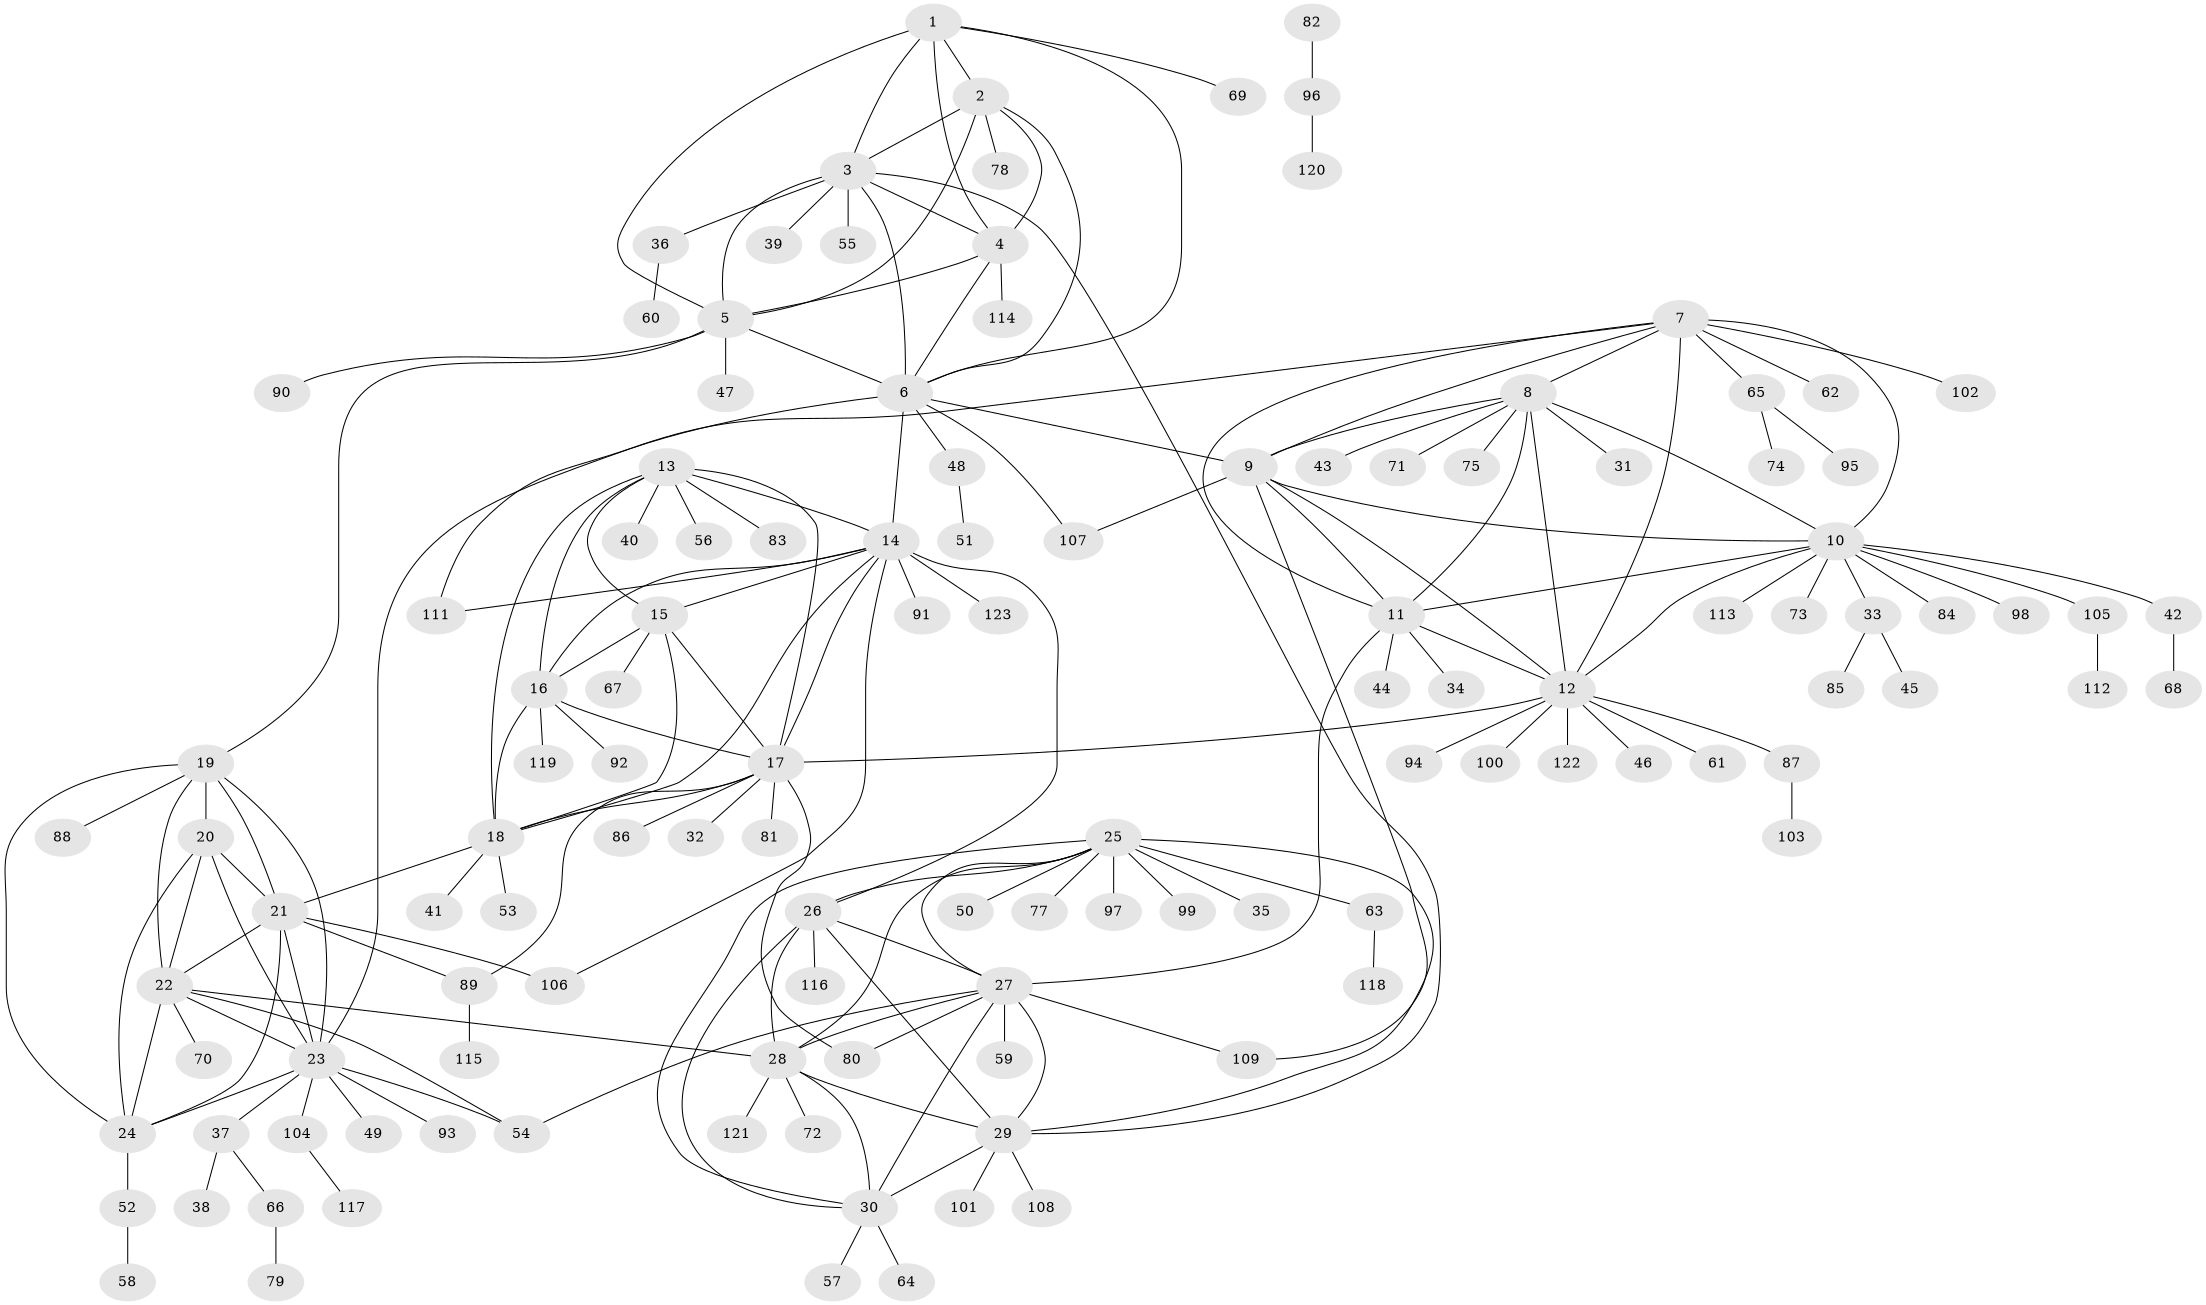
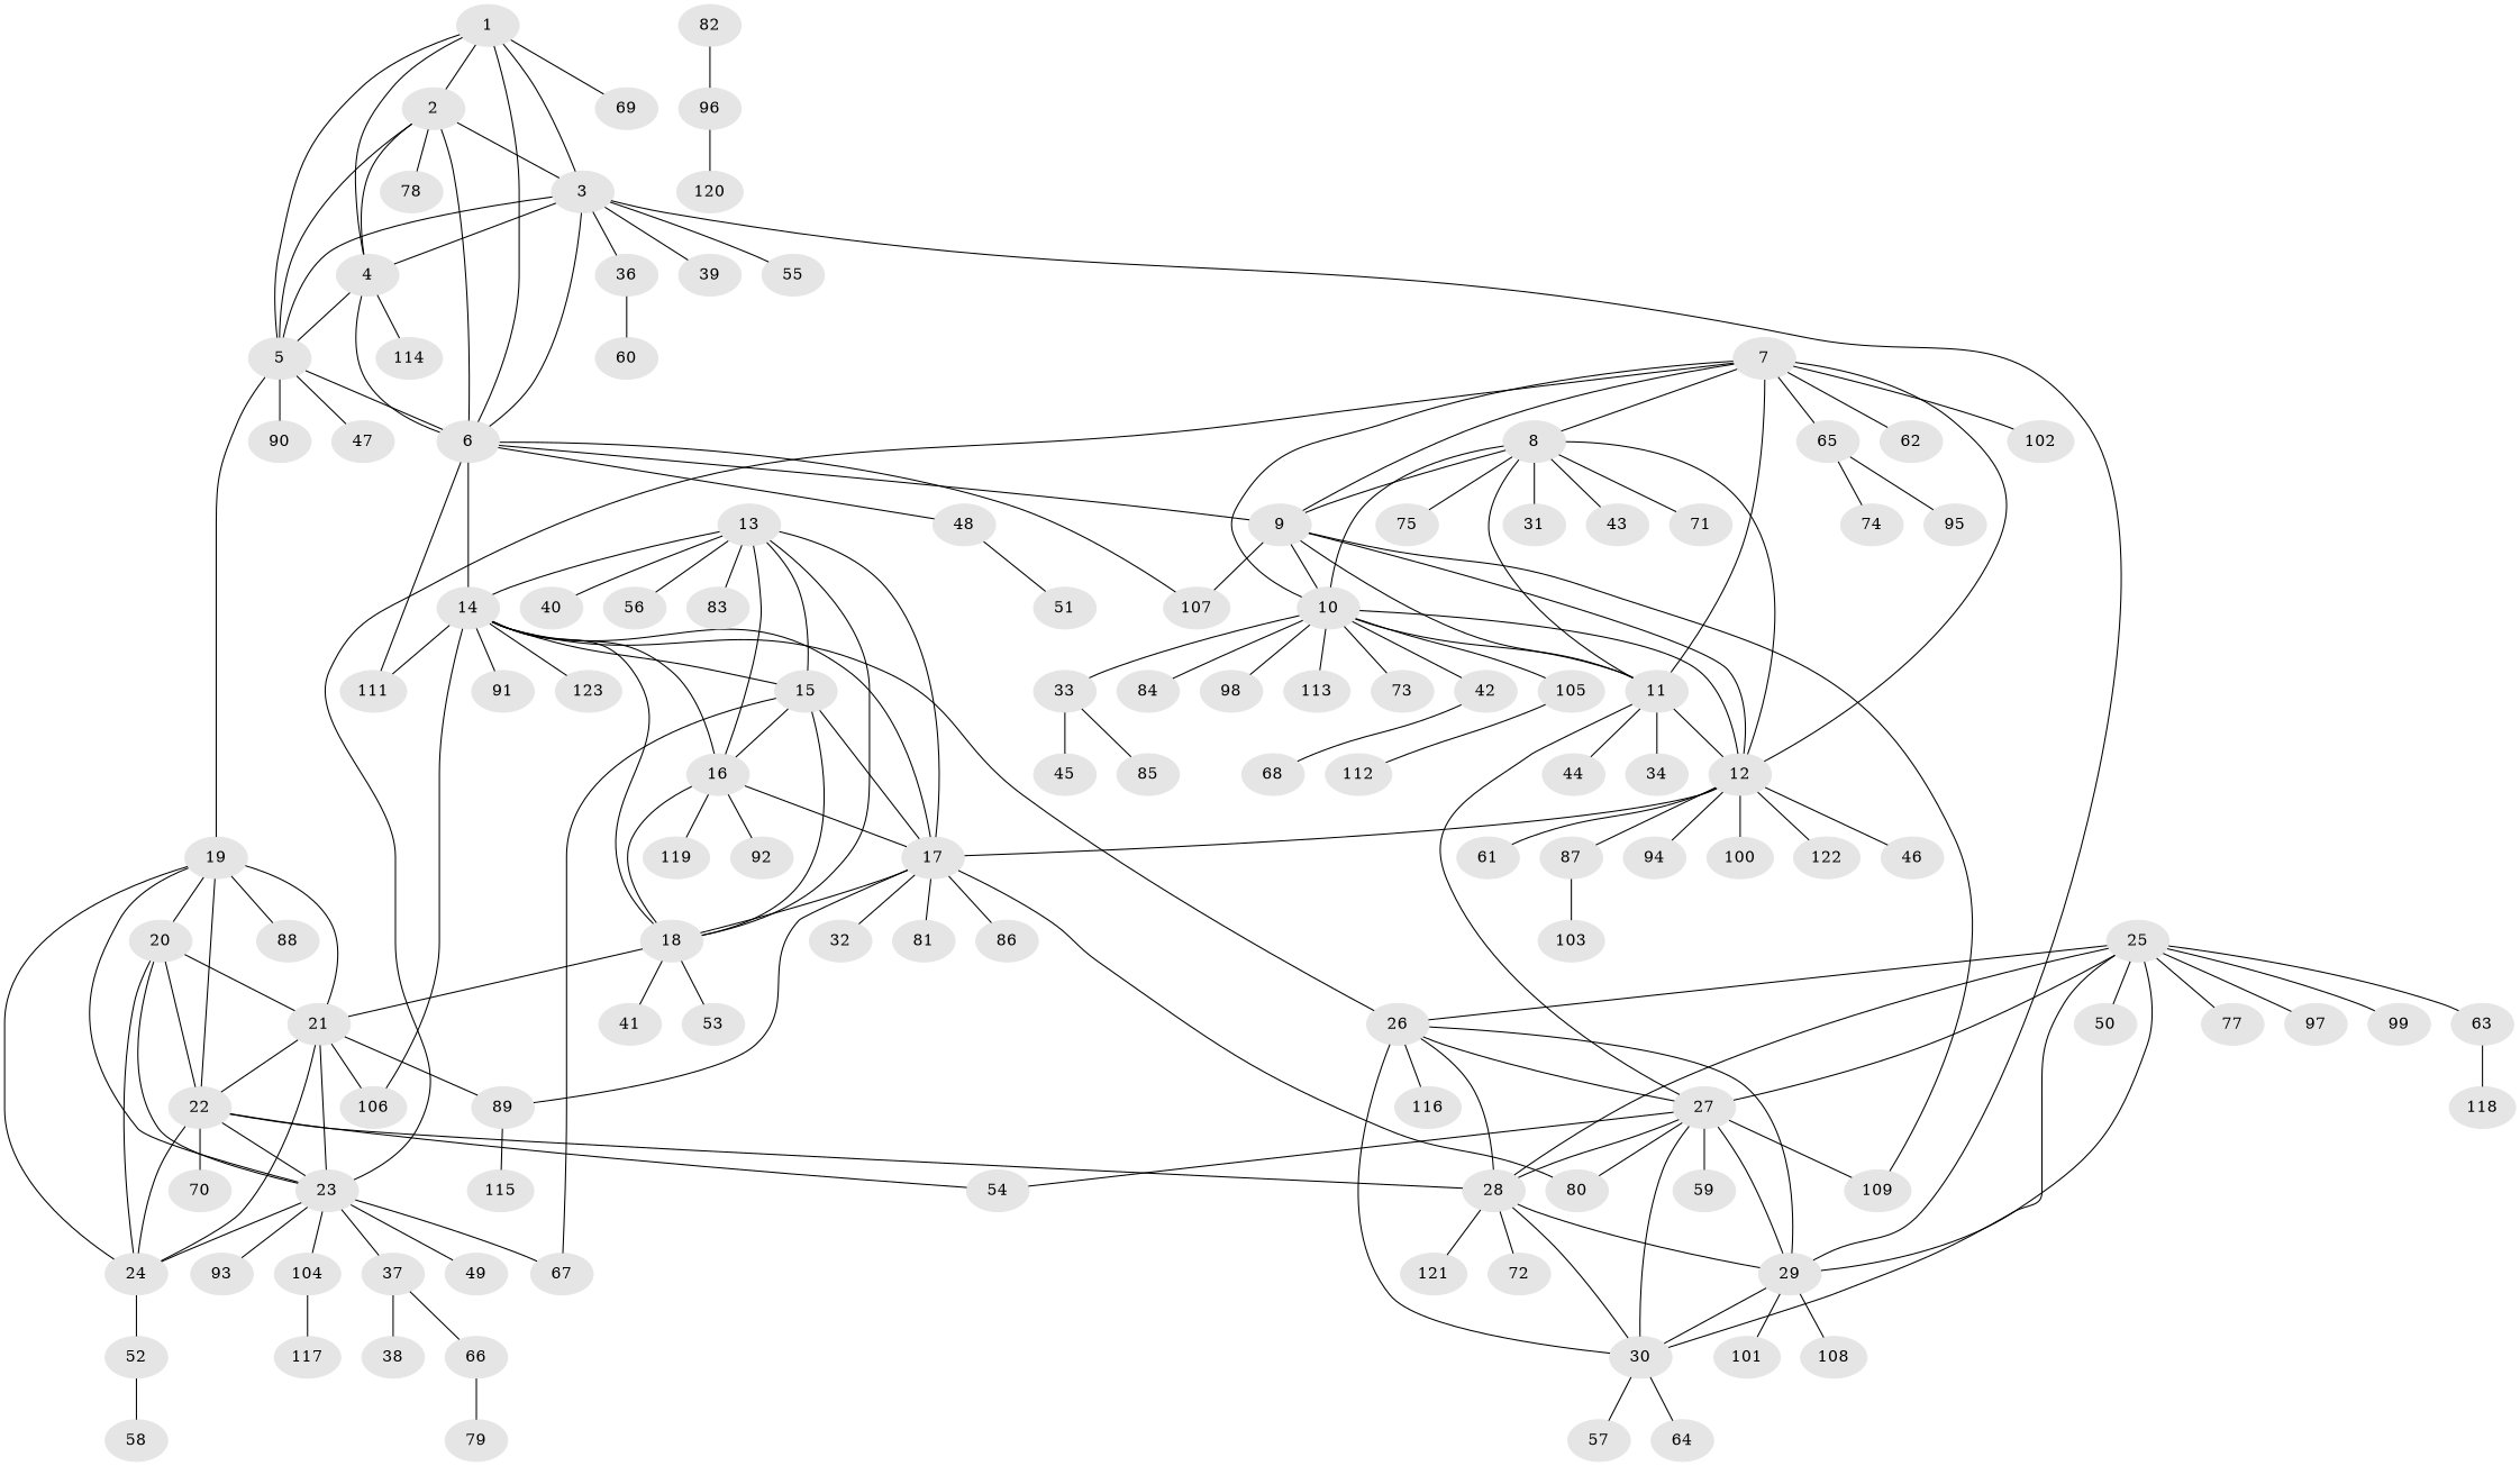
  graph {
    node [color=gray90 style=filled]
    1
    2
    3
    4
    5
    6
    69
    78
    29
    36
    39
    55
    114
    19
    47
    90
    9
    14
    48
    107
    111
    30
    101
    108
    60
    23
    21
    20
    22
    24
    88
    10
    11
    12
    109
    17
    15
    16
    18
    26
    91
    106
    123
    51
    7
    8
    62
    65
    102
    31
    43
    71
    75
    33
    42
    73
    84
    98
    105
    113
    27
    34
    44
    46
    61
    87
    94
    100
    122
    67
    37
    49
    93
    104
    74
    95
    45
    85
    68
    112
    80
    28
    54
    59
    32
    81
    86
    89
    103
    13
    40
    56
    83
    92
    119
    41
    53
    116
    82
    96
    115
    70
    52
    72
    121
    38
    66
    117
    58
    25
-   35
    50
    63
    77
    97
    99
    57
    64
    118
    79
    120
    1 -- 2
    1 -- 3
    1 -- 4
    1 -- 5
    1 -- 6
    1 -- 69
    2 -- 3
    2 -- 4
    2 -- 5
    2 -- 6
    2 -- 78
    3 -- 4
    3 -- 5
    3 -- 6
    3 -- 29
    3 -- 36
    3 -- 39
    3 -- 55
    4 -- 5
    4 -- 6
    4 -- 114
    5 -- 6
    5 -- 19
    5 -- 47
    5 -- 90
    6 -- 9
    6 -- 14
    6 -- 48
    6 -- 107
    6 -- 111
    29 -- 30
    29 -- 101
    29 -- 108
    36 -- 60
    19 -- 23
    19 -- 21
    19 -- 20
    19 -- 22
    19 -- 24
    19 -- 88
    9 -- 107
    9 -- 10
    9 -- 11
    9 -- 12
    9 -- 109
    14 -- 111
    14 -- 17
    14 -- 15
    14 -- 16
    14 -- 18
    14 -- 26
    14 -- 91
    14 -- 106
    14 -- 123
    48 -- 51
    30 -- 57
    30 -- 64
    23 -- 24
-   23 -- 54
+   23 -- 67
    23 -- 37
    23 -- 49
    23 -- 93
    23 -- 104
    21 -- 23
    21 -- 22
    21 -- 24
    21 -- 106
    21 -- 89
    20 -- 23
    20 -- 21
    20 -- 22
    20 -- 24
    22 -- 23
    22 -- 24
    22 -- 28
    22 -- 54
    22 -- 70
    24 -- 52
    10 -- 11
    10 -- 12
    10 -- 33
    10 -- 42
    10 -- 73
    10 -- 84
    10 -- 98
    10 -- 105
    10 -- 113
    11 -- 12
    11 -- 27
    11 -- 34
    11 -- 44
    12 -- 17
    12 -- 46
    12 -- 61
    12 -- 87
    12 -- 94
    12 -- 100
    12 -- 122
    17 -- 18
    17 -- 80
    17 -- 32
    17 -- 81
    17 -- 86
    17 -- 89
    15 -- 17
    15 -- 16
    15 -- 18
    15 -- 67
    16 -- 17
    16 -- 18
    16 -- 92
    16 -- 119
    18 -- 21
    18 -- 41
    18 -- 53
    26 -- 29
    26 -- 30
    26 -- 27
    26 -- 28
    26 -- 116
    7 -- 9
    7 -- 23
    7 -- 10
    7 -- 11
    7 -- 12
    7 -- 8
    7 -- 62
    7 -- 65
    7 -- 102
    8 -- 9
    8 -- 10
    8 -- 11
    8 -- 12
    8 -- 31
    8 -- 43
    8 -- 71
    8 -- 75
    65 -- 74
    65 -- 95
    33 -- 45
    33 -- 85
    42 -- 68
    105 -- 112
    27 -- 29
    27 -- 30
    27 -- 109
    27 -- 80
    27 -- 28
    27 -- 54
    27 -- 59
    87 -- 103
    37 -- 38
    37 -- 66
    104 -- 117
    28 -- 29
    28 -- 30
    28 -- 72
    28 -- 121
    89 -- 115
    13 -- 14
    13 -- 17
    13 -- 15
    13 -- 16
    13 -- 18
    13 -- 40
    13 -- 56
    13 -- 83
    82 -- 96
    96 -- 120
    52 -- 58
    66 -- 79
    25 -- 29
    25 -- 30
    25 -- 26
    25 -- 27
    25 -- 28
-   25 -- 35
    25 -- 50
    25 -- 63
    25 -- 77
    25 -- 97
    25 -- 99
    63 -- 118
  }
